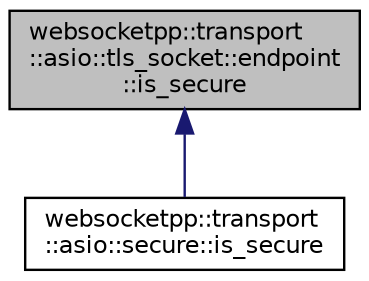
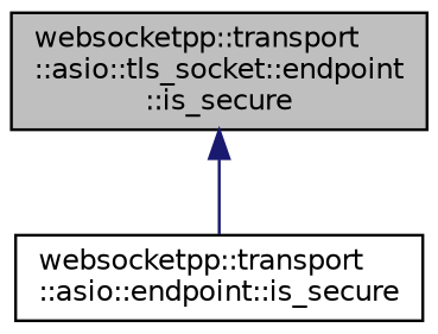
  digraph {
    rankdir=TB
    node [color=black fontname=Helvetica fontsize=10 shape=record style=filled]
    n1 [fillcolor=grey75 fontcolor=black height=0.2 label="websocketpp::transport\l::asio::tls_socket::endpoint\l::is_secure" width=0.4]
-   n2 [fillcolor=white height=0.2 label="websocketpp::transport\l::asio::secure::is_secure" width=0.4]
+   n2 [fillcolor=white height=0.2 label="websocketpp::transport\l::asio::endpoint::is_secure" width=0.4]
    n1 -> n2 [color=midnightblue dir=back fontname=Helvetica fontsize=10 labelfontname=Helvetica labelfontsize=10 style=solid]
  }
